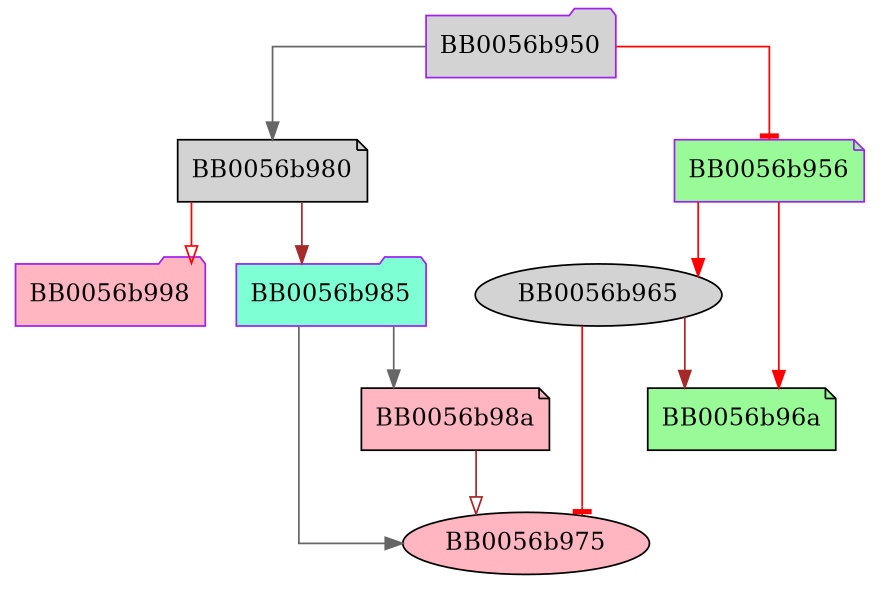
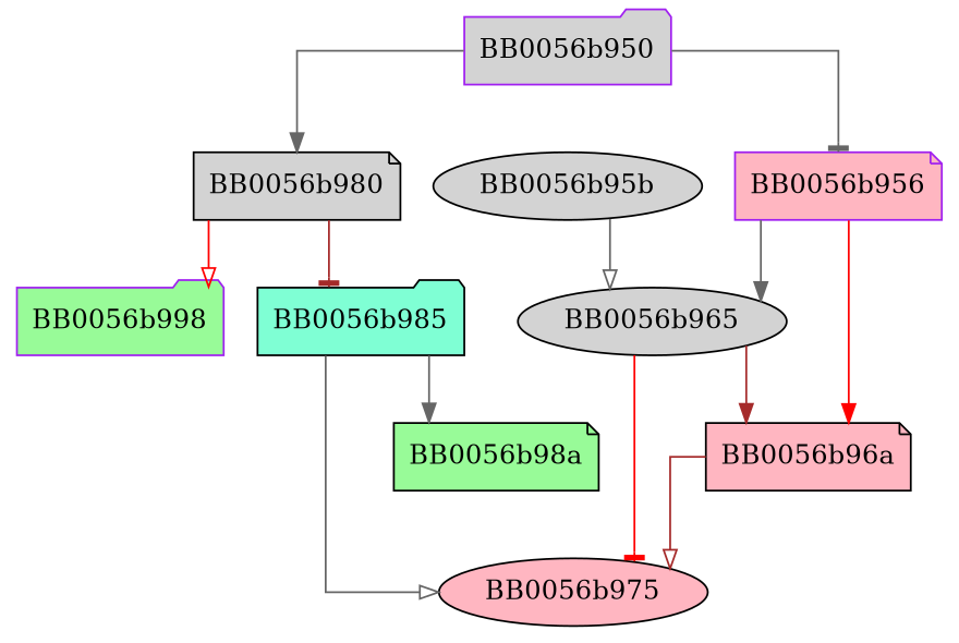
  digraph {
    splines=ortho
    node [color=black fillcolor=lightgrey shape=note style=filled]
    edge [arrowhead=normal color=gray40]
    BB0056b950 [color=purple shape=folder]
    BB0056b980
-   BB0056b956 [color=purple fillcolor=palegreen]
-   BB0056b998 [color=purple fillcolor=lightpink shape=folder]
-   BB0056b985 [color=purple fillcolor=aquamarine shape=folder]
+   BB0056b956 [color=purple fillcolor=lightpink]
+   BB0056b998 [color=purple fillcolor=palegreen shape=folder]
+   BB0056b985 [fillcolor=aquamarine shape=folder]
    BB0056b965 [shape=ellipse]
-   BB0056b96a [fillcolor=palegreen]
+   BB0056b96a [fillcolor=lightpink]
    BB0056b975 [fillcolor=lightpink shape=ellipse]
-   BB0056b98a [fillcolor=lightpink]
+   BB0056b98a [fillcolor=palegreen]
+   BB0056b95b [shape=ellipse]
    BB0056b950 -> BB0056b980
-   BB0056b950 -> BB0056b956 [arrowhead=tee color=red]
+   BB0056b950 -> BB0056b956 [arrowhead=tee]
    BB0056b980 -> BB0056b998 [arrowhead=onormal color=red]
-   BB0056b980 -> BB0056b985 [color=brown]
-   BB0056b956 -> BB0056b965 [color=red]
+   BB0056b980 -> BB0056b985 [arrowhead=tee color=brown]
+   BB0056b956 -> BB0056b965
    BB0056b956 -> BB0056b96a [color=red]
-   BB0056b985 -> BB0056b975
+   BB0056b985 -> BB0056b975 [arrowhead=onormal]
    BB0056b985 -> BB0056b98a
    BB0056b965 -> BB0056b96a [color=brown]
    BB0056b965 -> BB0056b975 [arrowhead=tee color=red]
-   BB0056b98a -> BB0056b975 [arrowhead=onormal color=brown]
+   BB0056b96a -> BB0056b975 [arrowhead=onormal color=brown]
+   BB0056b95b -> BB0056b965 [arrowhead=onormal]
  }
